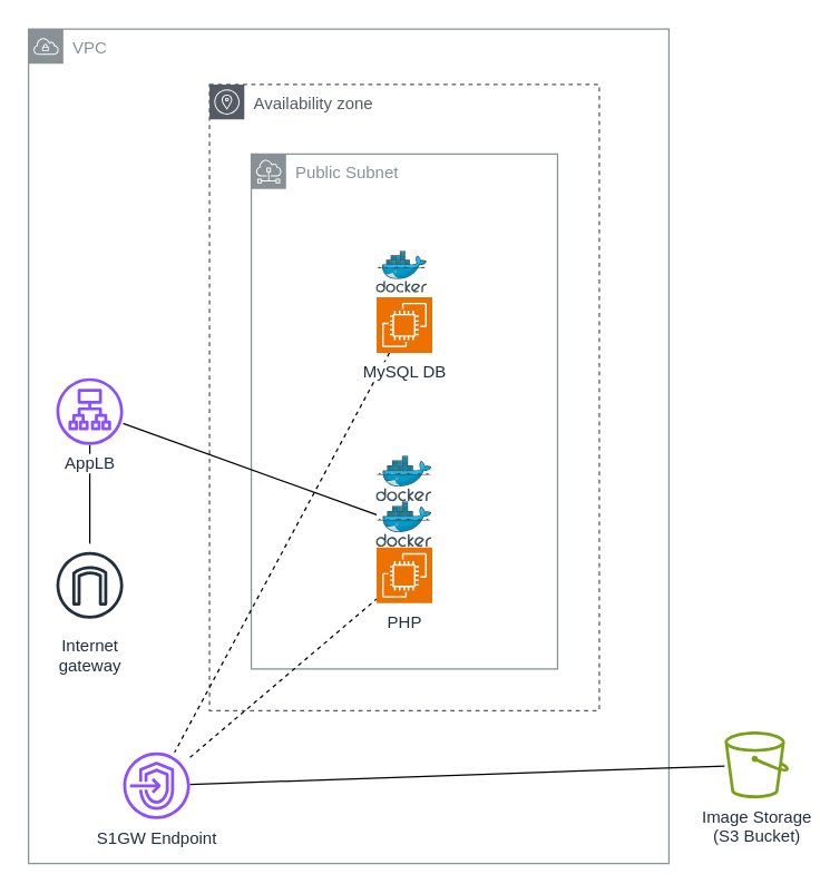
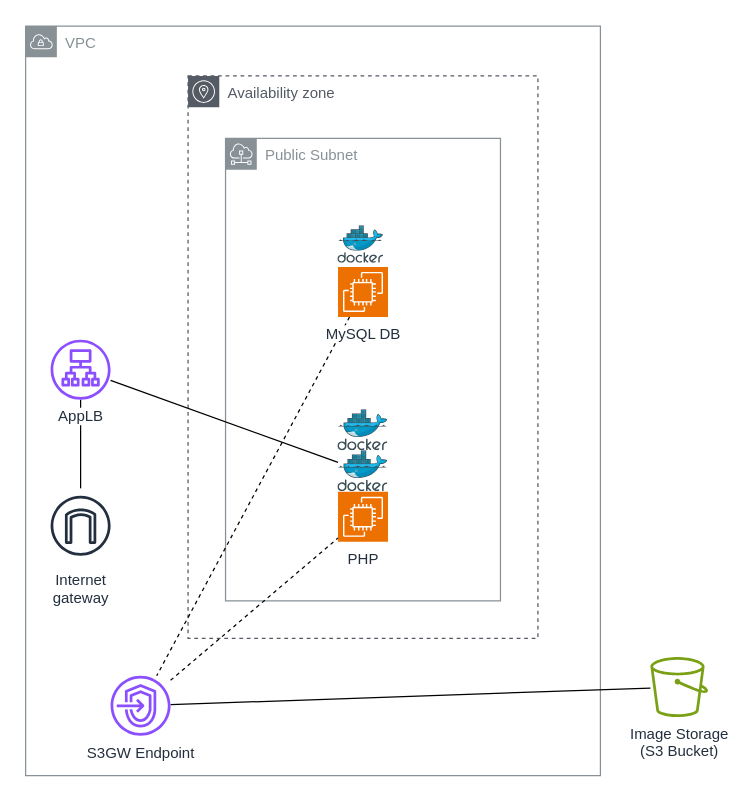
  <mxCell id="0" />
  <mxCell id="1" parent="0" />
  <mxCell id="2" value="VPC" style="sketch=0;outlineConnect=0;gradientColor=none;html=1;whiteSpace=wrap;fontSize=12;fontStyle=0;shape=mxgraph.aws4.group;grIcon=mxgraph.aws4.group_vpc;strokeColor=#879196;fillColor=none;verticalAlign=top;align=left;spacingLeft=30;fontColor=#879196;dashed=0;" parent="1" vertex="1"><mxGeometry x="20" y="20" width="460" height="600" as="geometry" /></mxCell>
  <mxCell id="3" value="Availability zone" style="sketch=0;outlineConnect=0;gradientColor=none;html=1;whiteSpace=wrap;fontSize=12;fontStyle=0;shape=mxgraph.aws4.group;grIcon=mxgraph.aws4.group_availability_zone;strokeColor=#545B64;fillColor=none;verticalAlign=top;align=left;spacingLeft=30;fontColor=#545B64;dashed=1;" parent="1" vertex="1"><mxGeometry x="150" y="60" width="280" height="450" as="geometry" /></mxCell>
  <mxCell id="4" value="Public Subnet" style="sketch=0;outlineConnect=0;gradientColor=none;html=1;whiteSpace=wrap;fontSize=12;fontStyle=0;shape=mxgraph.aws4.group;grIcon=mxgraph.aws4.group_subnet;strokeColor=#879196;fillColor=none;verticalAlign=top;align=left;spacingLeft=30;fontColor=#879196;dashed=0;" parent="1" vertex="1"><mxGeometry x="180" y="110" width="220" height="370" as="geometry" /></mxCell>
  <mxCell id="5" style="edgeStyle=none;shape=connector;rounded=0;orthogonalLoop=1;jettySize=auto;html=1;dashed=1;strokeColor=default;align=center;verticalAlign=middle;fontFamily=Helvetica;fontSize=11;fontColor=default;labelBackgroundColor=default;endArrow=none;endFill=0;" parent="1" source="12" target="15" edge="1"><mxGeometry relative="1" as="geometry" /></mxCell>
  <mxCell id="6" style="edgeStyle=none;shape=connector;rounded=0;orthogonalLoop=1;jettySize=auto;html=1;strokeColor=default;align=center;verticalAlign=middle;fontFamily=Helvetica;fontSize=11;fontColor=default;labelBackgroundColor=default;endArrow=none;endFill=0;" parent="1" source="7" target="9" edge="1"><mxGeometry relative="1" as="geometry" /></mxCell>
  <mxCell id="7" value="Internet&#10;gateway" style="sketch=0;outlineConnect=0;fontColor=#232F3E;gradientColor=none;strokeColor=#232F3E;fillColor=none;dashed=0;verticalLabelPosition=bottom;verticalAlign=top;align=center;html=1;fontSize=12;fontStyle=0;aspect=fixed;shape=mxgraph.aws4.resourceIcon;resIcon=mxgraph.aws4.internet_gateway;" parent="1" vertex="1"><mxGeometry x="34" y="390" width="60" height="60" as="geometry" /></mxCell>
  <mxCell id="8" style="edgeStyle=none;shape=connector;rounded=0;orthogonalLoop=1;jettySize=auto;html=1;strokeColor=default;align=center;verticalAlign=middle;fontFamily=Helvetica;fontSize=11;fontColor=default;labelBackgroundColor=default;endArrow=none;endFill=0;" parent="1" source="9" target="20" edge="1"><mxGeometry relative="1" as="geometry" /></mxCell>
  <mxCell id="9" value="AppLB" style="sketch=0;outlineConnect=0;fontColor=#232F3E;gradientColor=none;fillColor=#8C4FFF;strokeColor=none;dashed=0;verticalLabelPosition=bottom;verticalAlign=top;align=center;html=1;fontSize=12;fontStyle=0;aspect=fixed;pointerEvents=1;shape=mxgraph.aws4.application_load_balancer;labelBackgroundColor=default;" parent="1" vertex="1"><mxGeometry x="40" y="271" width="48" height="48" as="geometry" /></mxCell>
  <mxCell id="10" value="" style="group;fillColor=default;labelBackgroundColor=#FFFFFF;" parent="1" vertex="1" connectable="0"><mxGeometry x="270" y="180" width="40" height="72.8" as="geometry" /></mxCell>
  <mxCell id="11" value="" style="image;sketch=0;aspect=fixed;html=1;points=[];align=center;fontSize=12;image=img/lib/mscae/Docker.svg;" parent="10" vertex="1"><mxGeometry width="36.59" height="30" as="geometry" /></mxCell>
  <mxCell id="12" value="&lt;span style=&quot;&quot;&gt;MySQL DB&lt;/span&gt;" style="sketch=0;points=[[0,0,0],[0.25,0,0],[0.5,0,0],[0.75,0,0],[1,0,0],[0,1,0],[0.25,1,0],[0.5,1,0],[0.75,1,0],[1,1,0],[0,0.25,0],[0,0.5,0],[0,0.75,0],[1,0.25,0],[1,0.5,0],[1,0.75,0]];outlineConnect=0;fontColor=#232F3E;fillColor=#ED7100;strokeColor=#ffffff;dashed=0;verticalLabelPosition=bottom;verticalAlign=top;align=center;html=1;fontSize=12;fontStyle=0;aspect=fixed;shape=mxgraph.aws4.resourceIcon;resIcon=mxgraph.aws4.ec2;labelBackgroundColor=default;" parent="10" vertex="1"><mxGeometry y="32.8" width="40" height="40" as="geometry" /></mxCell>
  <mxCell id="13" style="edgeStyle=none;shape=connector;rounded=0;orthogonalLoop=1;jettySize=auto;html=1;strokeColor=default;align=center;verticalAlign=middle;fontFamily=Helvetica;fontSize=11;fontColor=default;labelBackgroundColor=default;endArrow=none;endFill=0;" parent="1" source="15" target="16" edge="1"><mxGeometry relative="1" as="geometry" /></mxCell>
  <mxCell id="14" style="edgeStyle=none;shape=connector;rounded=0;orthogonalLoop=1;jettySize=auto;html=1;dashed=1;strokeColor=default;align=center;verticalAlign=middle;fontFamily=Helvetica;fontSize=11;fontColor=default;labelBackgroundColor=default;endArrow=none;endFill=0;" parent="1" source="15" target="19" edge="1"><mxGeometry relative="1" as="geometry" /></mxCell>
- <mxCell id="15" value="S1GW Endpoint" style="sketch=0;outlineConnect=0;fontColor=#232F3E;gradientColor=none;fillColor=#8C4FFF;strokeColor=none;dashed=0;verticalLabelPosition=bottom;verticalAlign=top;align=center;html=1;fontSize=12;fontStyle=0;aspect=fixed;pointerEvents=1;shape=mxgraph.aws4.endpoints;fontFamily=Helvetica;labelBackgroundColor=default;" parent="1" vertex="1"><mxGeometry x="88" y="540" width="48" height="48" as="geometry" /></mxCell>
+ <mxCell id="15" value="S3GW Endpoint" style="sketch=0;outlineConnect=0;fontColor=#232F3E;gradientColor=none;fillColor=#8C4FFF;strokeColor=none;dashed=0;verticalLabelPosition=bottom;verticalAlign=top;align=center;html=1;fontSize=12;fontStyle=0;aspect=fixed;pointerEvents=1;shape=mxgraph.aws4.endpoints;fontFamily=Helvetica;labelBackgroundColor=default;" parent="1" vertex="1"><mxGeometry x="88" y="540" width="48" height="48" as="geometry" /></mxCell>
  <mxCell id="16" value="Image Storage&lt;div&gt;(S3 Bucket)&lt;/div&gt;" style="sketch=0;outlineConnect=0;fontColor=#232F3E;gradientColor=none;fillColor=#7AA116;strokeColor=none;dashed=0;verticalLabelPosition=bottom;verticalAlign=top;align=center;html=1;fontSize=12;fontStyle=0;aspect=fixed;pointerEvents=1;shape=mxgraph.aws4.bucket;fontFamily=Helvetica;labelBackgroundColor=default;" parent="1" vertex="1"><mxGeometry x="520" y="525" width="46.15" height="48" as="geometry" /></mxCell>
  <mxCell id="17" value="" style="group" vertex="1" connectable="0" parent="1"><mxGeometry x="270" y="327.2" width="40" height="105.6" as="geometry" /></mxCell>
  <mxCell id="18" value="" style="image;sketch=0;aspect=fixed;html=1;points=[];align=center;fontSize=12;image=img/lib/mscae/Docker.svg;" vertex="1" parent="17"><mxGeometry width="40" height="32.8" as="geometry" /></mxCell>
  <mxCell id="19" value="PHP" style="sketch=0;points=[[0,0,0],[0.25,0,0],[0.5,0,0],[0.75,0,0],[1,0,0],[0,1,0],[0.25,1,0],[0.5,1,0],[0.75,1,0],[1,1,0],[0,0.25,0],[0,0.5,0],[0,0.75,0],[1,0.25,0],[1,0.5,0],[1,0.75,0]];outlineConnect=0;fontColor=#232F3E;fillColor=#ED7100;strokeColor=#ffffff;dashed=0;verticalLabelPosition=bottom;verticalAlign=top;align=center;html=1;fontSize=12;fontStyle=0;aspect=fixed;shape=mxgraph.aws4.resourceIcon;resIcon=mxgraph.aws4.ec2;labelBackgroundColor=default;" parent="17" vertex="1"><mxGeometry y="65.6" width="40" height="40" as="geometry" /></mxCell>
  <mxCell id="20" value="" style="image;sketch=0;aspect=fixed;html=1;points=[];align=center;fontSize=12;image=img/lib/mscae/Docker.svg;" parent="17" vertex="1"><mxGeometry y="32.8" width="40" height="32.8" as="geometry" /></mxCell>
